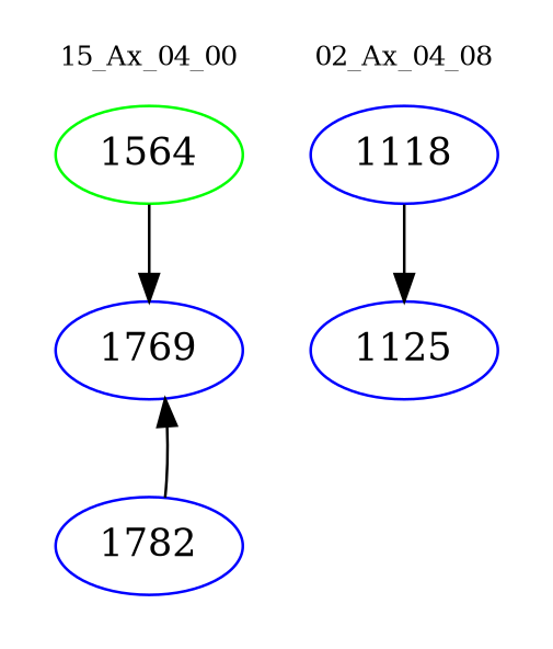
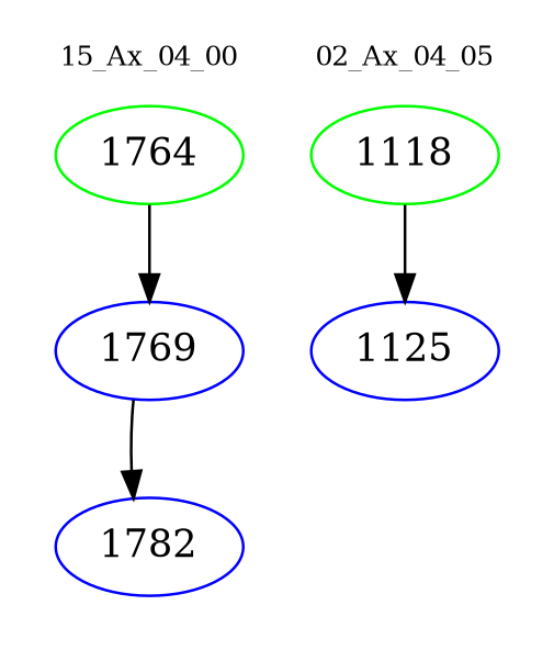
  digraph {
    fontname="DejaVu Serif"
    node [color=blue fontname="DejaVu Serif"]
    edge [color=black fontname="DejaVu Serif"]
-   n1 [color=green label=1564]
+   n1 [color=green label=1764]
    n2 [label=1769]
    n3 [label=1782]
-   n4 [label=1118]
+   n4 [color=green label=1118]
    n5 [label=1125]
    subgraph cluster_1 {
      color=white
      fontsize=10
      label="15_Ax_04_00"
      n1
      n2
      n3
    }
    subgraph cluster_2 {
      color=white
      fontsize=10
-     label="02_Ax_04_08"
+     label="02_Ax_04_05"
      n4
      n5
    }
    n1 -> n2
-   n3 -> n2
+   n2 -> n3
    n4 -> n5
  }
